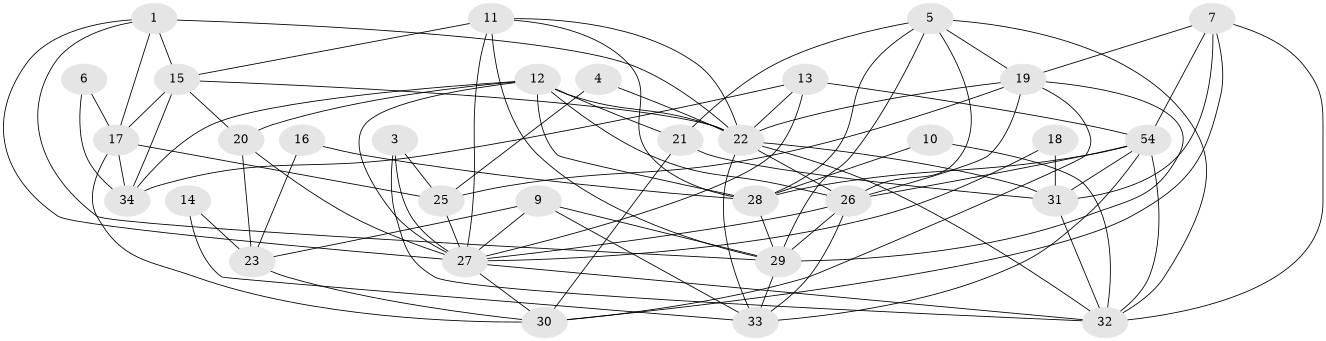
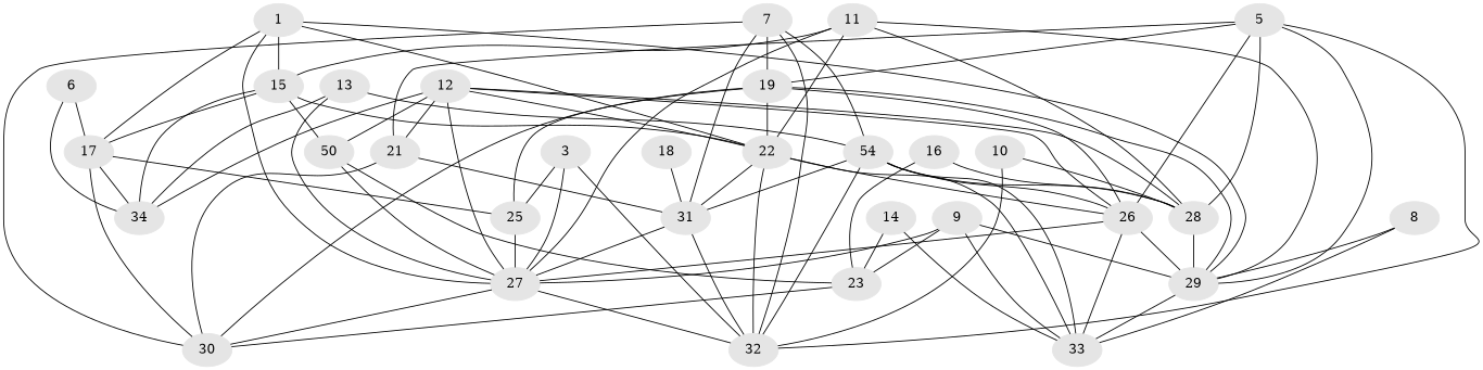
  graph {
    node [color=gray90 style=filled]
    edge [weight=1.0]
    1
    15
    17
    22
    27
    29
    34
-   20
+   20 [label=50]
    25
    30
    32
    26
    31
    33
    23
    3
-   4
    5
    19
    21
    28
    6
    7
    n24 [label=54]
+   8
    9
    10
    11
    12
    13
    14
    16
    18
    1 -- 15 [weight=2.0]
    1 -- 17
    1 -- 22
    1 -- 27
    1 -- 29
    15 -- 17
    15 -- 22
    15 -- 34
    15 -- 20
    17 -- 34
    17 -- 25
    17 -- 30
    22 -- 32
    22 -- 26
    22 -- 31 [weight=2.0]
    22 -- 33
    27 -- 30
    27 -- 32
    29 -- 33
    20 -- 27
    20 -- 23
    25 -- 27 [weight=2.0]
    26 -- 27
    26 -- 29 [weight=3.0]
    26 -- 33
    31 -- 32
    23 -- 30
    3 -- 27
    3 -- 25
    3 -- 32
-   4 -- 22
-   4 -- 25
    5 -- 29
    5 -- 32
    5 -- 26
    5 -- 19
    5 -- 21
    5 -- 28
    19 -- 22
    19 -- 29
    19 -- 25
    19 -- 30
    19 -- 26
    21 -- 30
    21 -- 31
    28 -- 29
    6 -- 17
    6 -- 34
    7 -- 30
    7 -- 32
    7 -- 31
    7 -- 19
    7 -- n24
    n24 -- 32
    n24 -- 26
    n24 -- 31
    n24 -- 33
    n24 -- 28
+   8 -- 29
+   8 -- 33
    9 -- 27
    9 -- 29
    9 -- 33
    9 -- 23
    10 -- 32
    10 -- 28
    11 -- 15
    11 -- 22
    11 -- 27
    11 -- 29
    11 -- 28
    12 -- 22
    12 -- 27 [weight=2.0]
    12 -- 34
    12 -- 20
    12 -- 26 [weight=2.0]
    12 -- 21 [weight=2.0]
    12 -- 28
-   13 -- 22
    13 -- 27
    13 -- 34
    13 -- n24 [weight=2.0]
    14 -- 33
    14 -- 23
    16 -- 23
    16 -- 28 [weight=2.0]
-   18 -- 27
+   31 -- 27
    18 -- 31
  }
